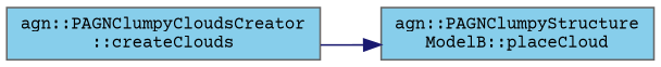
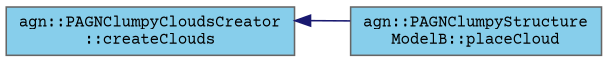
  digraph {
    rankdir=RL
    fontname="Courier Prime"
    node [color=gray40 fillcolor=skyblue fontname="Courier Prime" fontsize=10 shape=record style=filled]
    n1 [fontcolor=black height=0.2 label="agn::PAGNClumpyStructure\lModelB::placeCloud" width=0.4]
    n2 [height=0.2 label="agn::PAGNClumpyCloudsCreator\l::createClouds" width=0.4]
-   n1 -> n2 [color=midnightblue dir=back fontname="Courier Prime" fontsize=10 labelfontname=Helvetica labelfontsize=10 style=solid]
+   n2 -> n1 [color=midnightblue dir=back fontname="Courier Prime" fontsize=10 labelfontname=Helvetica labelfontsize=10 style=solid]
  }
